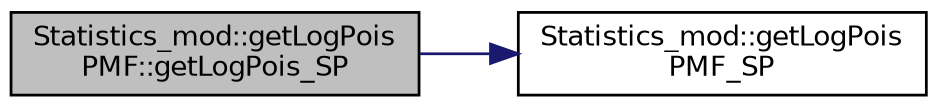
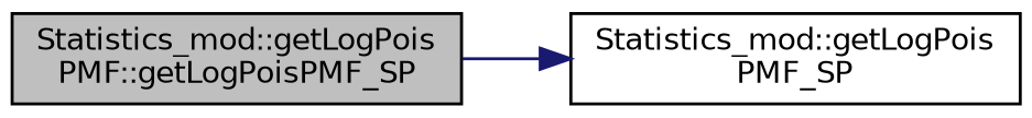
  digraph {
    rankdir=LR
    node [color=black fontname=Helvetica fontsize=10 shape=record style=filled]
-   n1 [fillcolor=grey75 fontcolor=black height=0.2 label="Statistics_mod::getLogPois\lPMF::getLogPois_SP" width=0.4]
+   n1 [fillcolor=grey75 fontcolor=black height=0.2 label="Statistics_mod::getLogPois\lPMF::getLogPoisPMF_SP" width=0.4]
    n2 [fillcolor=white height=0.2 label="Statistics_mod::getLogPois\lPMF_SP" width=0.4]
    n1 -> n2 [color=midnightblue fontname=Helvetica fontsize=10 labelfontname=Helvetica labelfontsize=10 style=solid]
  }
